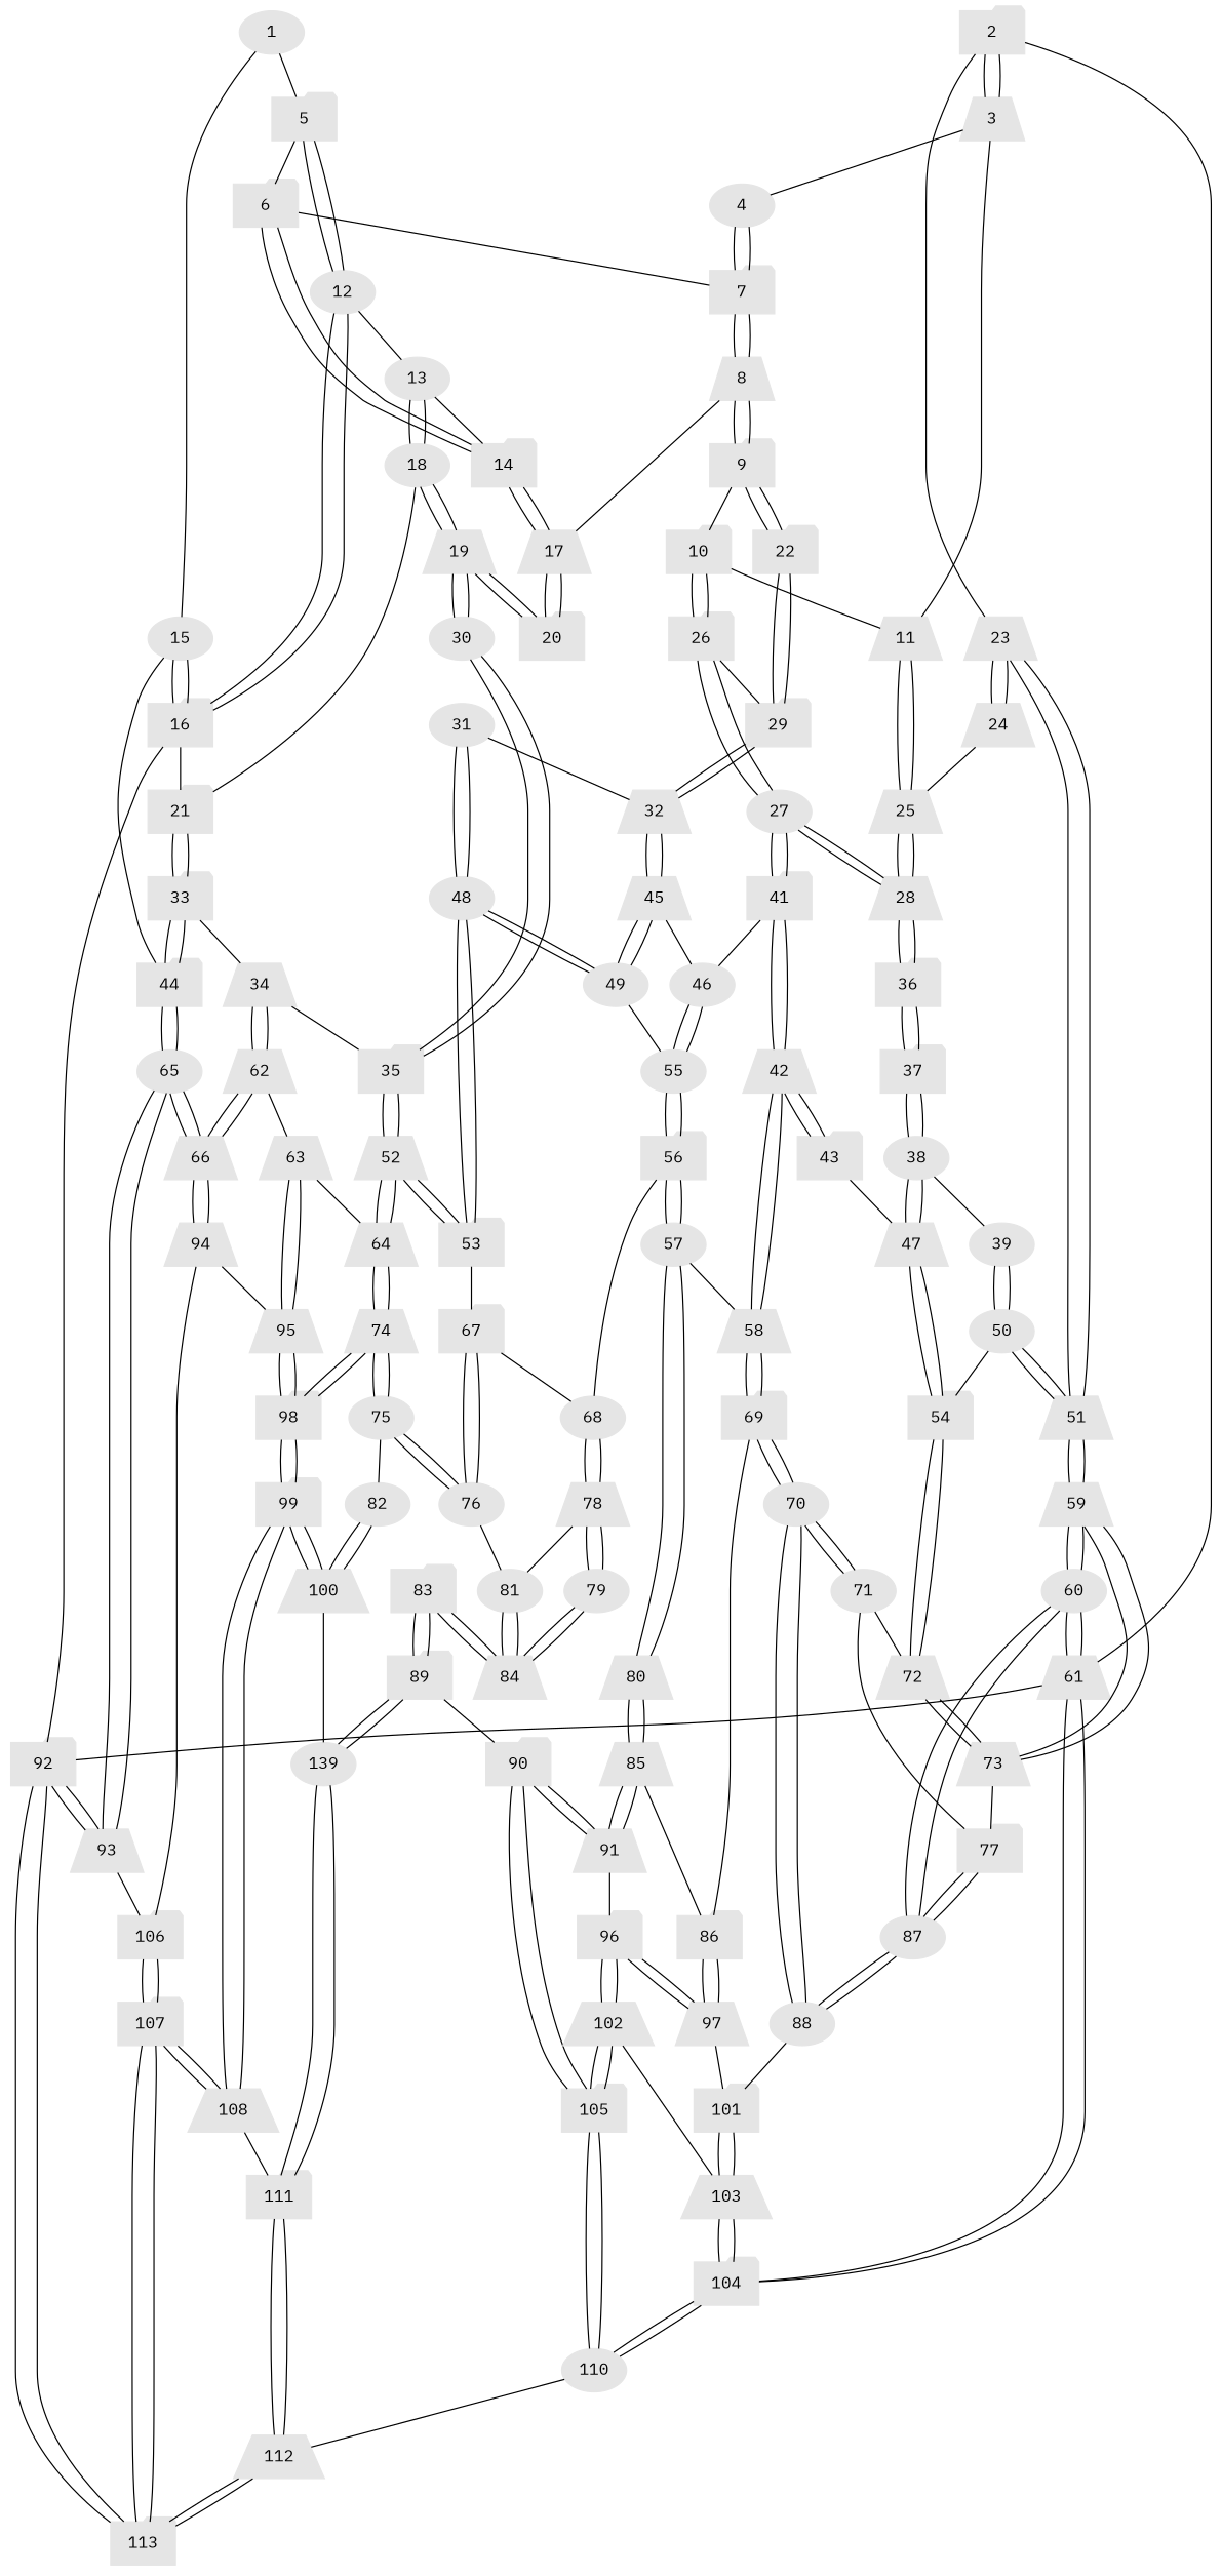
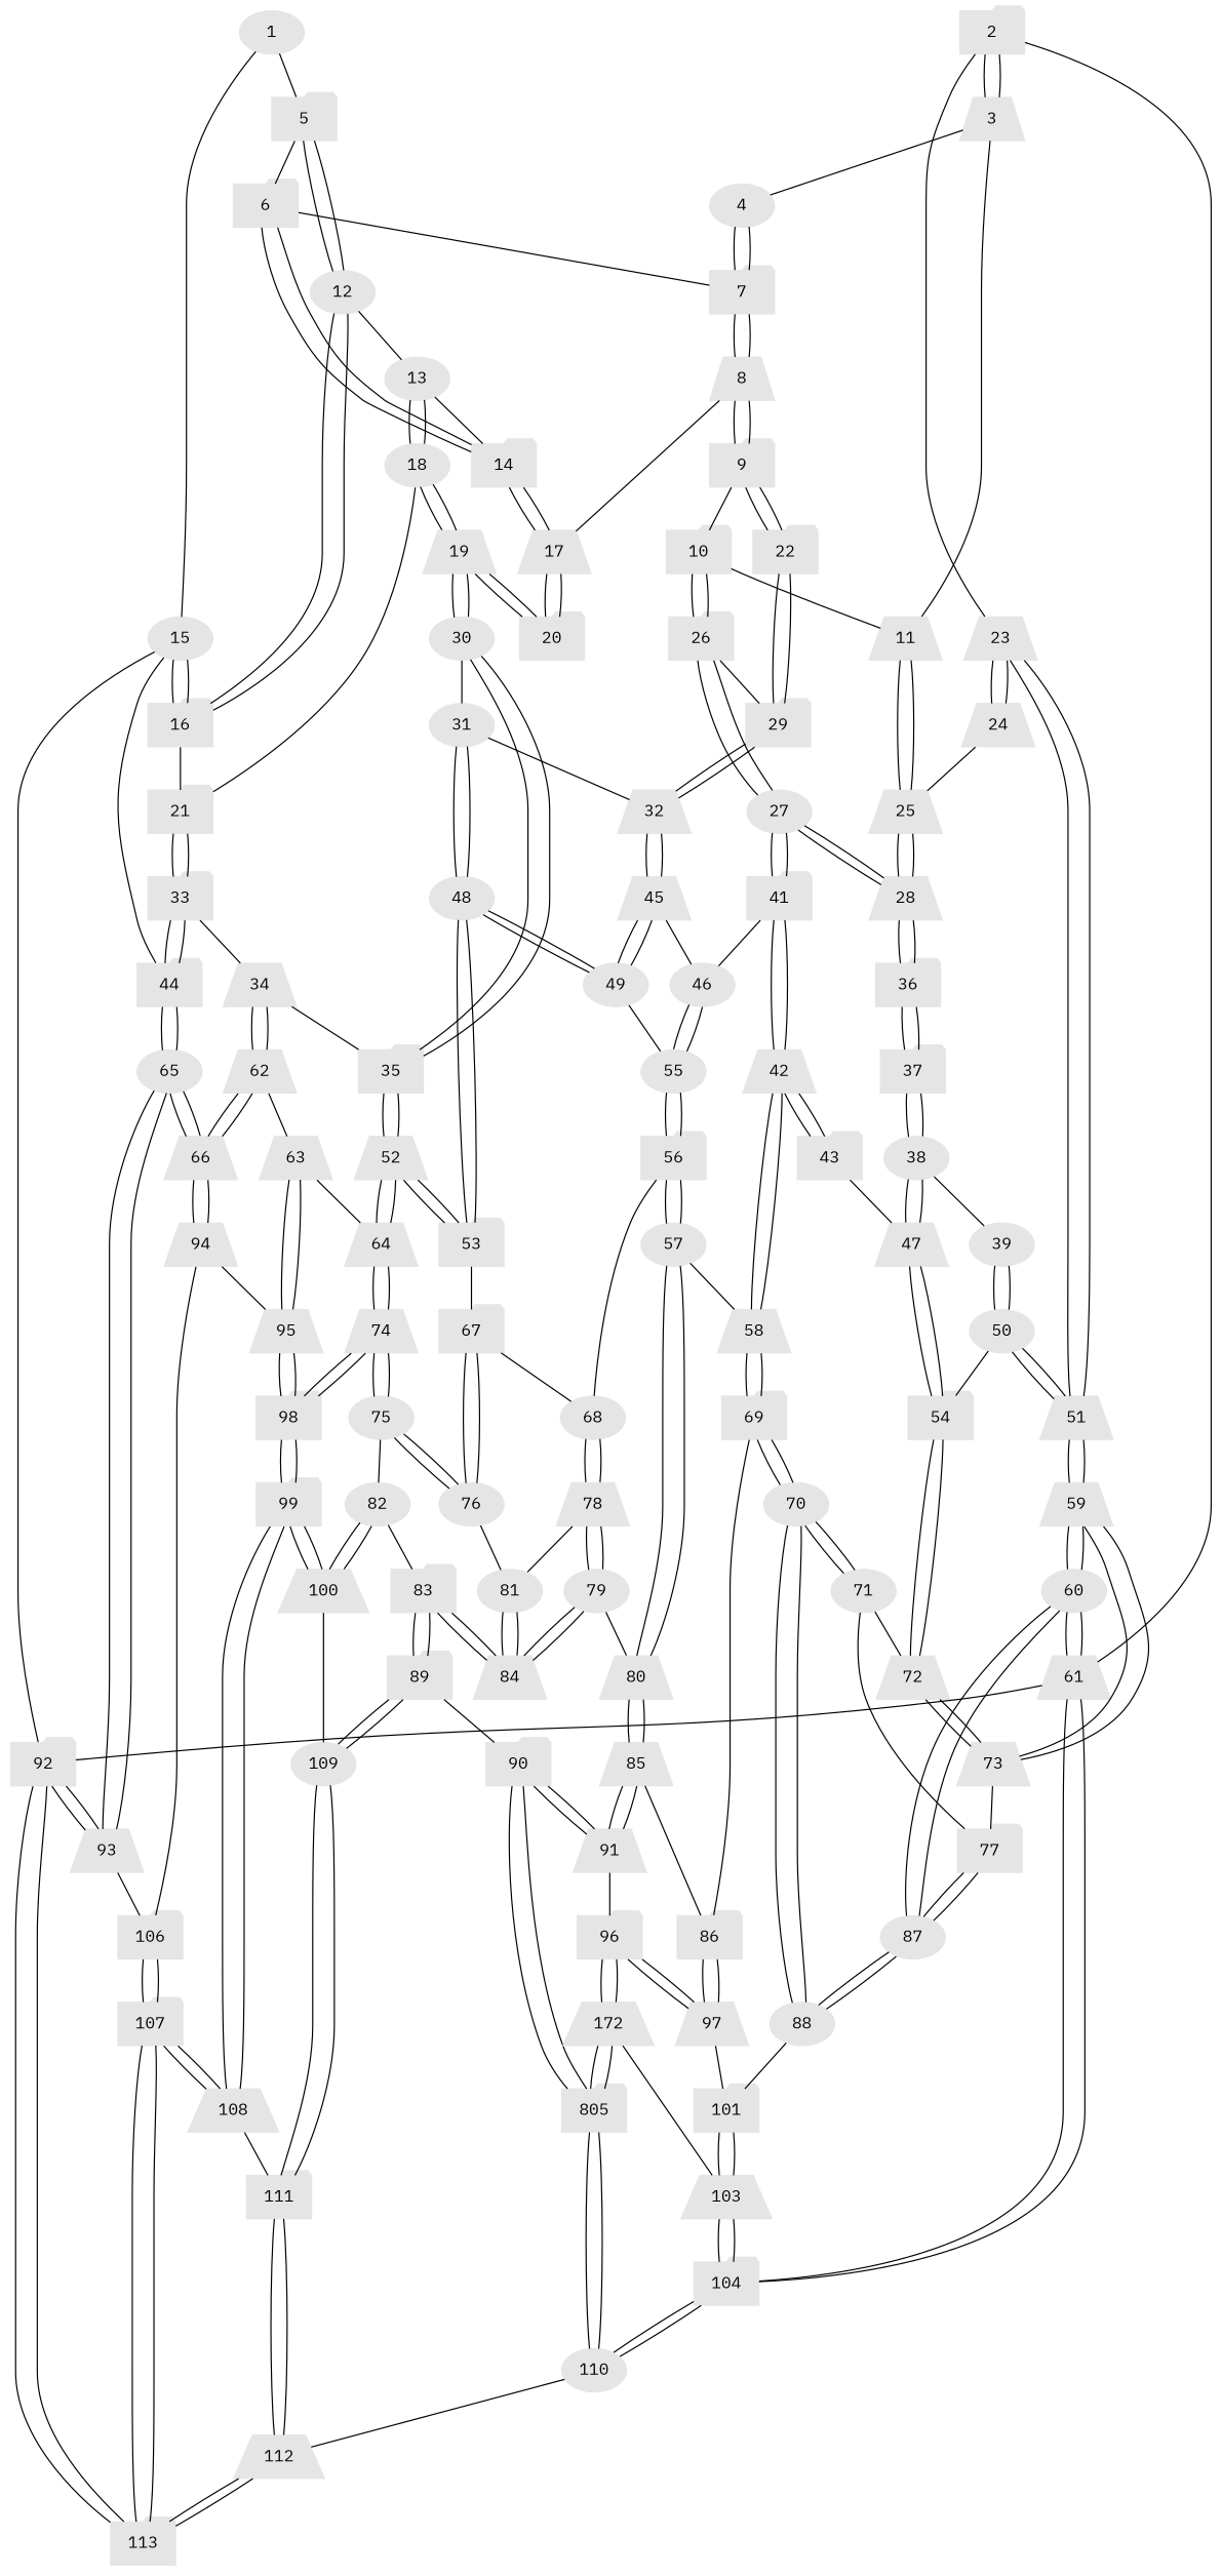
  graph {
    fontname="IBM Plex Mono"
    node [color=gray90 fontname="IBM Plex Mono" shape=folder style=filled]
    edge [fontname="IBM Plex Mono"]
    1 [shape=ellipse]
    5
    15 [shape=ellipse]
    3 [shape=trapezium]
    2
    23 [shape=trapezium]
    61 [shape=trapezium]
    6
    12 [shape=ellipse]
    16
    44
    92
    4 [shape=ellipse]
    11 [shape=trapezium]
    24 [shape=trapezium]
    51 [shape=trapezium]
    104
    7
    25 [shape=trapezium]
    8 [shape=trapezium]
    14
    13 [shape=ellipse]
    17 [shape=trapezium]
    9
    10
    22
    20
    26
    29
    27 [shape=ellipse]
    28 [shape=trapezium]
    18 [shape=ellipse]
    21
    19 [shape=trapezium]
    65 [shape=ellipse]
    93 [shape=trapezium]
    113
    33
    30 [shape=ellipse]
    31 [shape=ellipse]
    35
    34 [shape=trapezium]
    32 [shape=trapezium]
    59 [shape=trapezium]
    39 [shape=ellipse]
    50 [shape=ellipse]
    36
    41
    42 [shape=trapezium]
    46 [shape=ellipse]
    37
    45 [shape=trapezium]
    48 [shape=ellipse]
    52 [shape=trapezium]
    49 [shape=ellipse]
    53
    62 [shape=trapezium]
    63 [shape=trapezium]
    66 [shape=trapezium]
    64 [shape=trapezium]
    38 [shape=ellipse]
    47 [shape=trapezium]
    54
    43
    58 [shape=trapezium]
    55 [shape=ellipse]
    69
    56
    72 [shape=trapezium]
    67
    60 [shape=ellipse]
    73 [shape=trapezium]
    74 [shape=trapezium]
    68 [shape=ellipse]
    76 [shape=ellipse]
    57 [shape=ellipse]
    80 [shape=trapezium]
    78 [shape=trapezium]
    85 [shape=trapezium]
    70 [shape=ellipse]
    86
    87 [shape=ellipse]
    77
    88 [shape=ellipse]
    110 [shape=ellipse]
    95 [shape=trapezium]
    94 [shape=trapezium]
    98
    75 [shape=ellipse]
    106
    81 [shape=ellipse]
    79 [shape=ellipse]
    71 [shape=ellipse]
    97 [shape=trapezium]
    101
    82 [shape=ellipse]
    99
    83
    100 [shape=trapezium]
    84 [shape=trapezium]
    91 [shape=trapezium]
    89
-   109 [shape=ellipse label=139]
+   109 [shape=ellipse]
    90
    96
    103 [shape=trapezium]
-   105
+   105 [label=805]
    111
-   102 [shape=trapezium]
+   102 [shape=trapezium label=172]
    107
    108 [shape=trapezium]
    112 [shape=trapezium]
    1 -- 5
    1 -- 15
    5 -- 6
    5 -- 12
    5 -- 12
    15 -- 16
    15 -- 16
    15 -- 44
-   16 -- 92
+   15 -- 92
    3 -- 4
    3 -- 11
    2 -- 3
    2 -- 3
    2 -- 23
    2 -- 61
    23 -- 24
    23 -- 24
    23 -- 51
    23 -- 51
    61 -- 92
    61 -- 104
    61 -- 104
    6 -- 7
    6 -- 14
    6 -- 14
    12 -- 16
    12 -- 16
    12 -- 13
    16 -- 21
    44 -- 65
    44 -- 65
    92 -- 93
    92 -- 93
    92 -- 113
    92 -- 113
    4 -- 7
    4 -- 7
    11 -- 25
    11 -- 25
    24 -- 25
    51 -- 59
    51 -- 59
    104 -- 110
    104 -- 110
    7 -- 8
    7 -- 8
    25 -- 28
    25 -- 28
    8 -- 17
    8 -- 9
    8 -- 9
    14 -- 17
    14 -- 17
    13 -- 14
    13 -- 18
    13 -- 18
    17 -- 20
    17 -- 20
    9 -- 10
    9 -- 22
    9 -- 22
    10 -- 11
    10 -- 26
    10 -- 26
    22 -- 29
    22 -- 29
    26 -- 29
    26 -- 27
    26 -- 27
    29 -- 32
    29 -- 32
    27 -- 28
    27 -- 28
    27 -- 41
    27 -- 41
    28 -- 36
    28 -- 36
    18 -- 21
    18 -- 19
    18 -- 19
    21 -- 33
    21 -- 33
    19 -- 20
    19 -- 20
    19 -- 30
    19 -- 30
    65 -- 93
    65 -- 93
    65 -- 66
    65 -- 66
    93 -- 106
    33 -- 44
    33 -- 44
    33 -- 34
+   30 -- 31
    30 -- 35
    30 -- 35
    31 -- 32
    31 -- 48
    31 -- 48
    35 -- 52
    35 -- 52
    34 -- 35
    34 -- 62
    34 -- 62
    32 -- 45
    32 -- 45
    59 -- 60
    59 -- 60
    59 -- 73
    59 -- 73
    39 -- 50
    39 -- 50
    50 -- 51
    50 -- 51
    50 -- 54
    36 -- 37
    36 -- 37
    41 -- 42
    41 -- 42
    41 -- 46
    42 -- 43
    42 -- 43
    42 -- 58
    42 -- 58
    46 -- 55
    46 -- 55
    37 -- 38
    37 -- 38
    45 -- 46
    45 -- 49
    45 -- 49
    48 -- 49
    48 -- 49
    48 -- 53
    48 -- 53
    52 -- 53
    52 -- 53
    52 -- 64
    52 -- 64
    49 -- 55
    53 -- 67
    62 -- 63
    62 -- 66
    62 -- 66
    63 -- 64
    63 -- 95
    63 -- 95
    66 -- 94
    66 -- 94
    64 -- 74
    64 -- 74
    38 -- 39
    38 -- 47
    38 -- 47
    47 -- 54
    47 -- 54
    54 -- 72
    54 -- 72
    43 -- 47
    58 -- 69
    58 -- 69
    55 -- 56
    55 -- 56
    69 -- 70
    69 -- 70
    69 -- 86
    56 -- 68
    56 -- 57
    56 -- 57
    72 -- 73
    72 -- 73
    67 -- 68
    67 -- 76
    67 -- 76
    60 -- 61
    60 -- 61
    60 -- 87
    60 -- 87
    73 -- 77
    74 -- 98
    74 -- 98
    74 -- 75
    74 -- 75
    68 -- 78
    68 -- 78
    76 -- 81
    57 -- 58
    57 -- 80
    57 -- 80
    80 -- 85
    80 -- 85
    78 -- 81
    78 -- 79
    78 -- 79
    85 -- 86
    85 -- 91
    85 -- 91
    70 -- 88
    70 -- 88
    70 -- 71
    70 -- 71
    86 -- 97
    86 -- 97
    87 -- 88
    87 -- 88
    77 -- 87
    77 -- 87
    88 -- 101
    110 -- 112
    95 -- 98
    95 -- 98
    94 -- 95
    94 -- 106
    98 -- 99
    98 -- 99
    75 -- 76
    75 -- 76
    75 -- 82
    106 -- 107
    106 -- 107
    81 -- 84
    81 -- 84
+   79 -- 80
    79 -- 84
    79 -- 84
    71 -- 72
    71 -- 77
    97 -- 101
    101 -- 103
    101 -- 103
+   82 -- 83
    82 -- 100
    82 -- 100
    99 -- 100
    99 -- 100
    99 -- 108
    99 -- 108
    83 -- 84
    83 -- 84
    83 -- 89
    83 -- 89
    100 -- 109
    91 -- 96
    89 -- 109
    89 -- 109
    89 -- 90
    109 -- 111
    109 -- 111
    90 -- 91
    90 -- 91
    90 -- 105
    90 -- 105
    96 -- 97
    96 -- 97
    96 -- 102
    96 -- 102
    103 -- 104
    103 -- 104
    105 -- 110
    105 -- 110
    111 -- 112
    111 -- 112
    102 -- 103
    102 -- 105
    102 -- 105
    107 -- 113
    107 -- 113
    107 -- 108
    107 -- 108
    108 -- 111
    112 -- 113
    112 -- 113
  }
